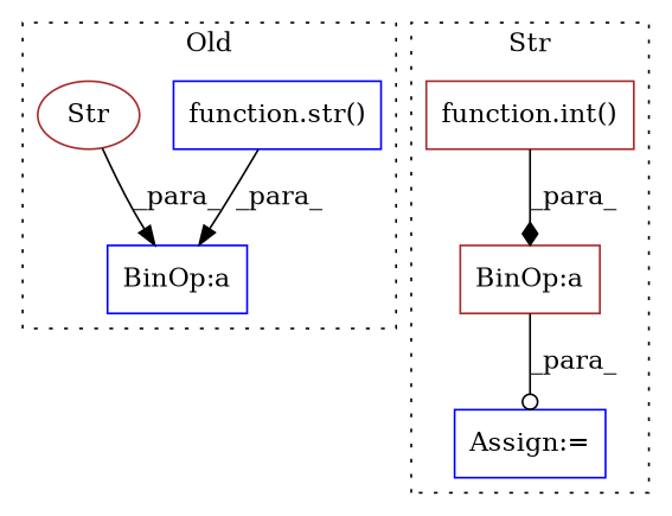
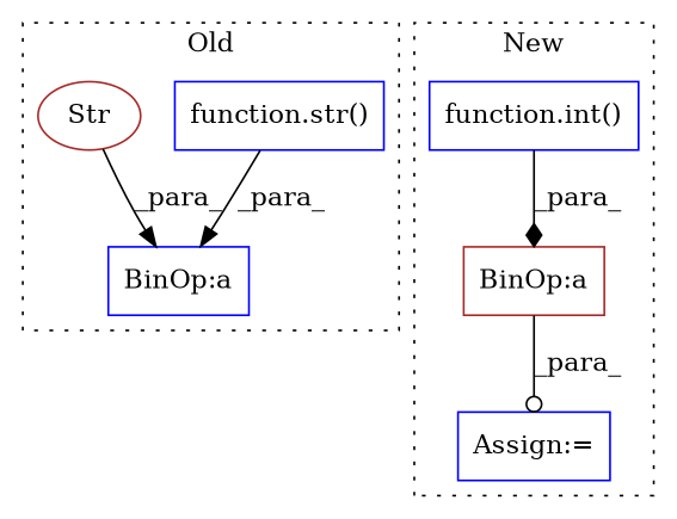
  digraph {
    node [a=75 color=blue l=3 shape=box]
    edge [arrowhead=normal]
    n1 [l="4,1" label="function.str()" s="2499,2508"]
    n2 [a=82 l=14 label="BinOp:a" s=2498]
    n3 [a=66 color=brown label=Str s=2512 shape=ellipse]
-   n4 [color=brown l="4,1" label="function.int()" s="2352,2374"]
+   n4 [l="4,1" label="function.int()" s="2352,2374"]
    n5 [a=68 label="Assign:=" s=2314]
    n6 [a=82 color=brown label="BinOp:a" s=2325]
    subgraph cluster_1 {
      label=Old
      style=dotted
      n1
      n2
      n3
    }
    subgraph cluster_2 {
-     label=Str
+     label=New
      style=dotted
      n4
      n5
      n6
    }
    n1 -> n2 [label=_para_]
    n3 -> n2 [label=_para_]
    n4 -> n6 [arrowhead=diamond label=_para_]
    n6 -> n5 [arrowhead=odot label=_para_]
  }
